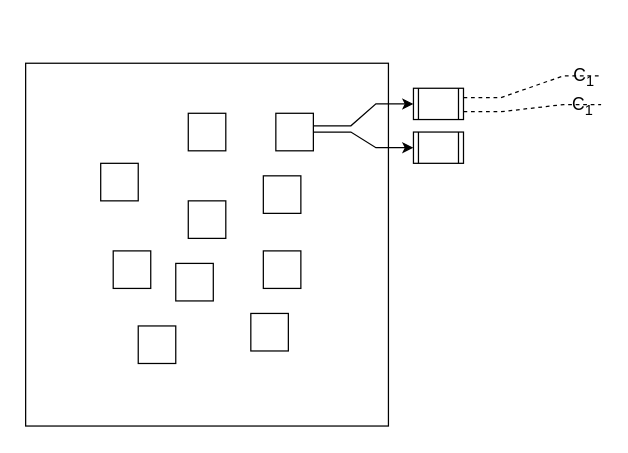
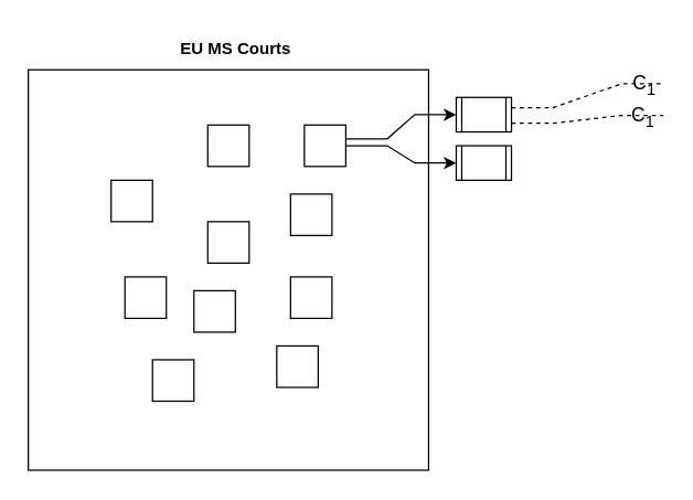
  <mxCell id="0" />
  <mxCell id="1" parent="0" />
  <mxCell id="2" value="" style="rounded=0;whiteSpace=wrap;html=1;fillColor=none;" parent="1" vertex="1"><mxGeometry x="20" y="50" width="290" height="290" as="geometry" /></mxCell>
  <mxCell id="3" value="" style="whiteSpace=wrap;html=1;aspect=fixed;" parent="1" vertex="1"><mxGeometry x="90" y="200" width="30" height="30" as="geometry" /></mxCell>
  <mxCell id="4" value="" style="whiteSpace=wrap;html=1;aspect=fixed;" parent="1" vertex="1"><mxGeometry x="80" y="130" width="30" height="30" as="geometry" /></mxCell>
  <mxCell id="5" value="" style="whiteSpace=wrap;html=1;aspect=fixed;" parent="1" vertex="1"><mxGeometry x="140" y="210" width="30" height="30" as="geometry" /></mxCell>
  <mxCell id="6" value="" style="whiteSpace=wrap;html=1;aspect=fixed;" parent="1" vertex="1"><mxGeometry x="150" y="160" width="30" height="30" as="geometry" /></mxCell>
  <mxCell id="7" value="" style="whiteSpace=wrap;html=1;aspect=fixed;" parent="1" vertex="1"><mxGeometry x="110" y="260" width="30" height="30" as="geometry" /></mxCell>
  <mxCell id="8" value="" style="whiteSpace=wrap;html=1;aspect=fixed;" parent="1" vertex="1"><mxGeometry x="150" y="90" width="30" height="30" as="geometry" /></mxCell>
  <mxCell id="9" value="" style="whiteSpace=wrap;html=1;aspect=fixed;" parent="1" vertex="1"><mxGeometry x="200" y="250" width="30" height="30" as="geometry" /></mxCell>
  <mxCell id="10" value="" style="whiteSpace=wrap;html=1;aspect=fixed;" parent="1" vertex="1"><mxGeometry x="210" y="200" width="30" height="30" as="geometry" /></mxCell>
  <mxCell id="11" value="" style="whiteSpace=wrap;html=1;aspect=fixed;" parent="1" vertex="1"><mxGeometry x="210" y="140" width="30" height="30" as="geometry" /></mxCell>
  <mxCell id="12" value="" style="edgeStyle=entityRelationEdgeStyle;rounded=0;orthogonalLoop=1;jettySize=auto;html=1;fontSize=14;" parent="1" target="20" edge="1"><mxGeometry relative="1" as="geometry"><mxPoint x="250" as="sourcePoint" y="100" /></mxGeometry></mxCell>
  <mxCell id="13" value="" style="edgeStyle=entityRelationEdgeStyle;rounded=0;orthogonalLoop=1;jettySize=auto;html=1;fontSize=14;entryX=0;entryY=0.5;entryDx=0;entryDy=0;" parent="1" source="14" target="21" edge="1"><mxGeometry relative="1" as="geometry"><mxPoint x="330" y="110" as="targetPoint" /></mxGeometry></mxCell>
  <mxCell id="14" value="" style="whiteSpace=wrap;html=1;aspect=fixed;" parent="1" vertex="1"><mxGeometry y="90" width="30" height="30" as="geometry" x="220" /></mxCell>
+ <mxCell id="15" value="&lt;b&gt;EU MS Courts&lt;/b&gt;" style="text;html=1;strokeColor=none;fillColor=none;align=center;verticalAlign=middle;whiteSpace=wrap;rounded=0;" parent="1" vertex="1"><mxGeometry x="102.5" y="20" width="135" height="30" as="geometry" /></mxCell>
  <mxCell id="16" value="" style="endArrow=none;dashed=1;html=1;rounded=0;fontSize=14;edgeStyle=entityRelationEdgeStyle;exitX=1;exitY=0.75;exitDx=0;exitDy=0;" parent="1" source="20" edge="1"><mxGeometry width="50" height="50" relative="1" as="geometry"><mxPoint x="320" y="40" as="sourcePoint" /><mxPoint x="480" y="83" as="targetPoint" /></mxGeometry></mxCell>
  <mxCell id="17" value="C&lt;sub&gt;1&lt;/sub&gt;" style="edgeLabel;html=1;align=center;verticalAlign=middle;resizable=0;points=[];fontSize=14;labelBackgroundColor=none;" parent="16" vertex="1" connectable="0"><mxGeometry x="0.727" relative="1" as="geometry"><mxPoint as="offset" /></mxGeometry></mxCell>
  <mxCell id="18" value="" style="endArrow=none;dashed=1;html=1;rounded=0;fontSize=14;exitX=1;exitY=0.25;exitDx=0;exitDy=0;edgeStyle=entityRelationEdgeStyle;" parent="1" edge="1"><mxGeometry width="50" height="50" relative="1" as="geometry"><mxPoint x="370" y="77.5" as="sourcePoint" /><mxPoint x="480" y="60" as="targetPoint" /></mxGeometry></mxCell>
  <mxCell id="19" value="C&lt;sub&gt;1&lt;/sub&gt;" style="edgeLabel;html=1;align=center;verticalAlign=middle;resizable=0;points=[];fontSize=14;labelBackgroundColor=none;" parent="18" vertex="1" connectable="0"><mxGeometry x="0.727" relative="1" as="geometry"><mxPoint as="offset" /></mxGeometry></mxCell>
  <mxCell id="20" value="" style="shape=process;whiteSpace=wrap;html=1;backgroundOutline=1;" parent="1" vertex="1"><mxGeometry x="330" y="70" width="40" height="25" as="geometry" /></mxCell>
  <mxCell id="21" value="" style="shape=process;whiteSpace=wrap;html=1;backgroundOutline=1;" parent="1" vertex="1"><mxGeometry x="330" y="105" width="40" height="25" as="geometry" /></mxCell>
